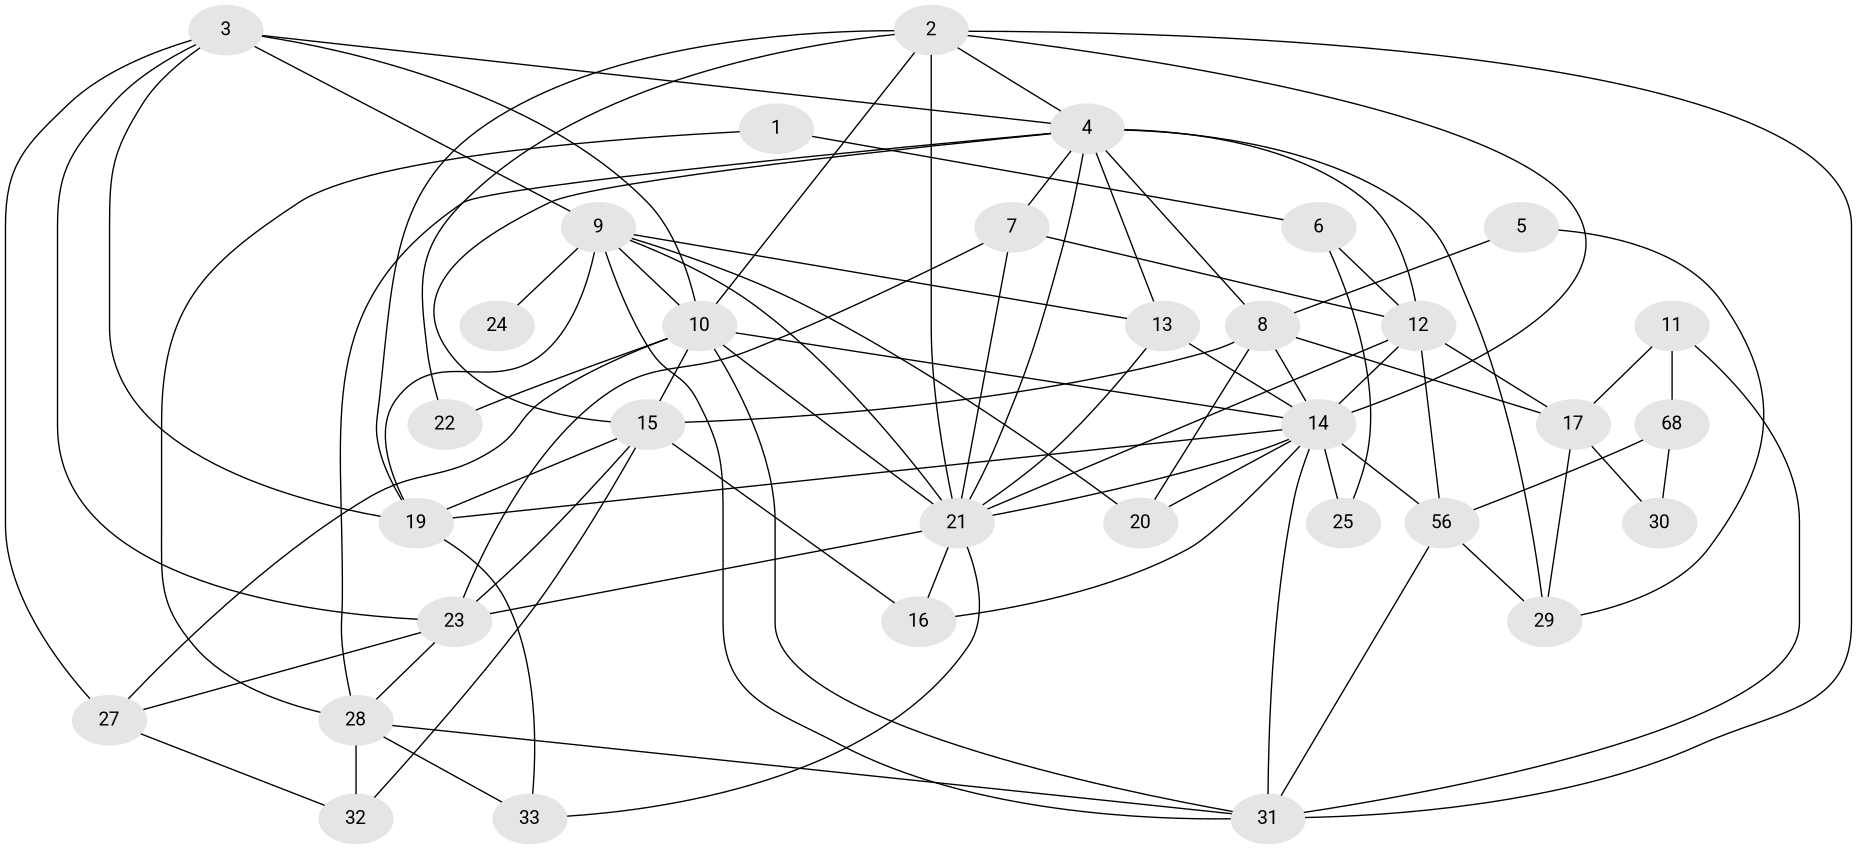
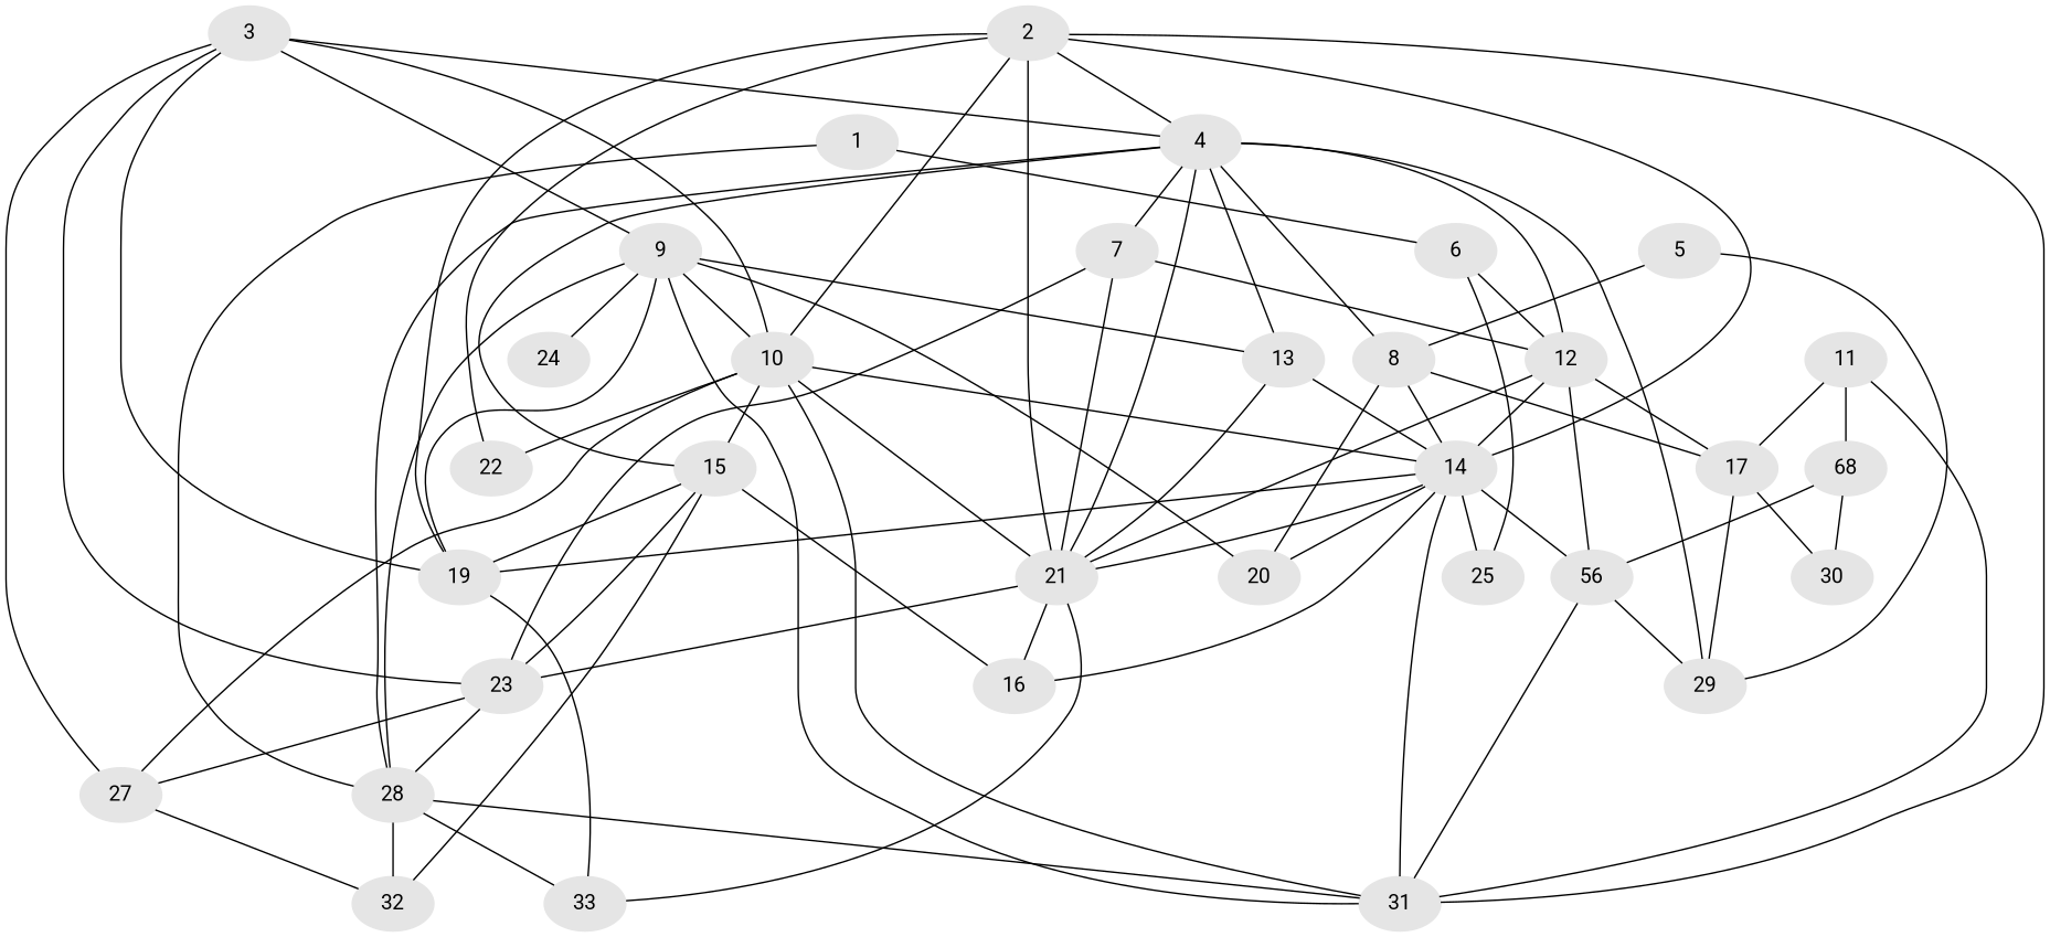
  graph {
    fontname=Roboto
    node [color=gray90 fontname=Roboto style=filled]
    edge [fontname=Roboto weight=1.0]
    1
    6
    28
    12
    25
    31
    32
    33
    2
    4
    10
    14
    19
    21
    22
    7
    8
    13
    15
    29
    27
    20
    n23 [label=56]
    16
    23
    3
    9
    24
    17
    5
    30
    11
    n33 [label=68]
    1 -- 6
    1 -- 28
    6 -- 12
    6 -- 25
    28 -- 31
    28 -- 32
    28 -- 33
    12 -- 14
    12 -- 21
    12 -- n23
    12 -- 17
    2 -- 31
    2 -- 4
    2 -- 10
    2 -- 14
    2 -- 19
    2 -- 21 [weight=2.0]
    2 -- 22
    4 -- 28
    4 -- 12
    4 -- 21
    4 -- 7
    4 -- 8
    4 -- 13 [weight=2.0]
    4 -- 15
    4 -- 29
    10 -- 31
    10 -- 14
    10 -- 21
    10 -- 22
    10 -- 15
    10 -- 27
    14 -- 25 [weight=2.0]
    14 -- 31
    14 -- 19
    14 -- 21 [weight=2.0]
    14 -- 20 [weight=2.0]
    14 -- n23
    14 -- 16 [weight=2.0]
    19 -- 33
    21 -- 33
    21 -- 16
    21 -- 23 [weight=2.0]
    7 -- 12
    7 -- 21
    7 -- 23
    8 -- 14
-   8 -- 15
    8 -- 20
    8 -- 17
    13 -- 14
    13 -- 21
    15 -- 32
    15 -- 19
    15 -- 16
    15 -- 23
    27 -- 32
    n23 -- 31
    n23 -- 29
    23 -- 28
    23 -- 27
    3 -- 4
    3 -- 10 [weight=2.0]
    3 -- 19
    3 -- 27 [weight=2.0]
    3 -- 23
    3 -- 9
    9 -- 31
    9 -- 10
    9 -- 19
-   9 -- 21
+   9 -- 28
    9 -- 13
    9 -- 20
    9 -- 24 [weight=2.0]
    17 -- 29
    17 -- 30
    5 -- 8
    5 -- 29
    11 -- 31
    11 -- 17
    11 -- n33
    n33 -- n23
    n33 -- 30
  }
